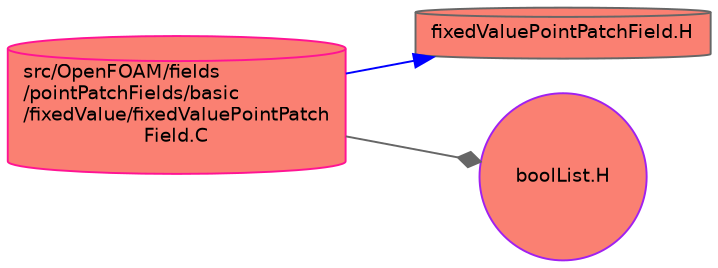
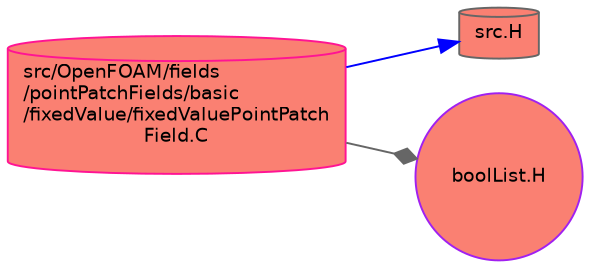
  digraph {
    rankdir=LR
    node [fillcolor=salmon fontname=Helvetica fontsize=10 shape=cylinder style=filled]
    edge [fontname=Helvetica fontsize=10 labelfontname=Helvetica labelfontsize=10 style=solid]
    n1 [color=deeppink fontcolor=black height=0.2 label="src/OpenFOAM/fields\l/pointPatchFields/basic\l/fixedValue/fixedValuePointPatch\lField.C" width=0.4]
-   n2 [color=gray40 height=0.2 label="fixedValuePointPatchField.H" width=0.4]
+   n2 [color=gray40 height=0.2 label="src.H" width=0.4]
    n3 [color=purple height=0.2 label="boolList.H" shape=circle width=0.4]
    n1 -> n2 [color=blue arrowhead=normal]
    n1 -> n3 [color=gray40 arrowhead=diamond]
  }
